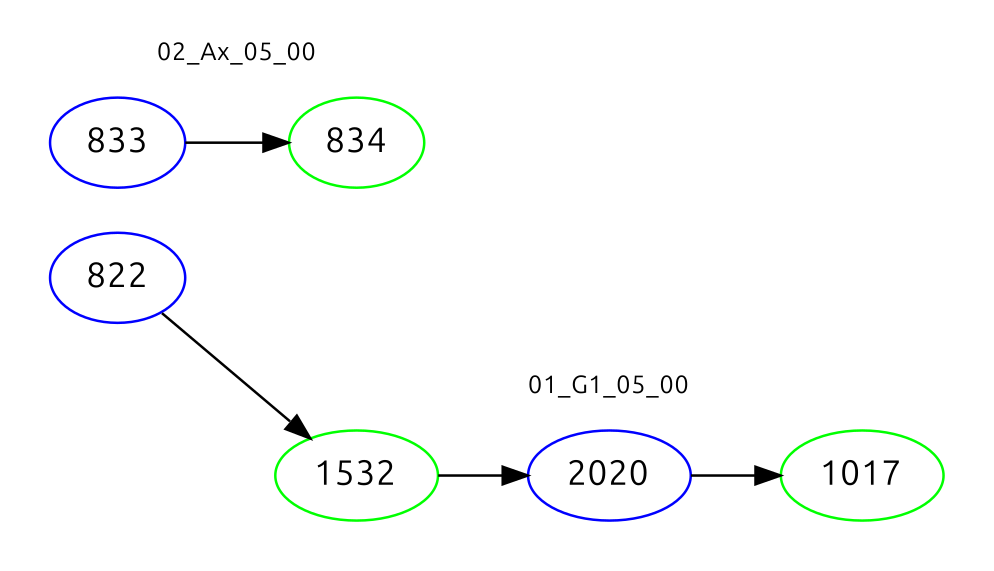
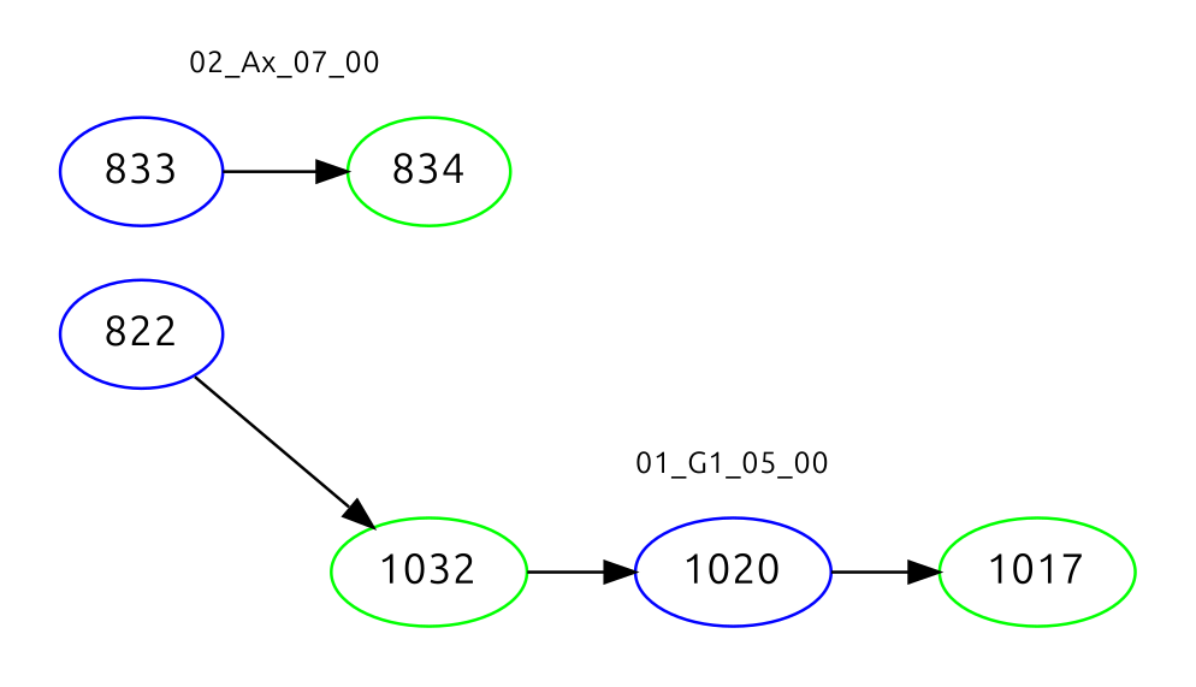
  digraph {
    fontname=Ubuntu
    rankdir=LR
    node [color=blue fontname=Ubuntu]
    edge [color=black fontname=Ubuntu]
    n1 [label=822]
    n2 [label=833]
    n3 [color=green label=834]
-   n4 [color=green label=1532]
-   n5 [label=2020]
+   n4 [color=green label=1032]
+   n5 [label=1020]
    n6 [color=green label=1017]
    subgraph cluster_1 {
      color=white
      fontsize=10
-     label="02_Ax_05_00"
+     label="02_Ax_07_00"
      n1
      n2
      n3
    }
    subgraph cluster_2 {
      color=white
      fontsize=10
      label="01_G1_05_00"
      n4
      n5
      n6
    }
    n1 -> n4
    n2 -> n3
    n4 -> n5
    n5 -> n6
  }
